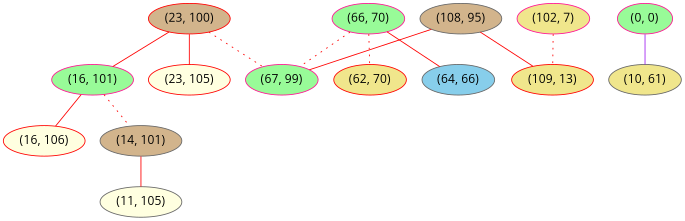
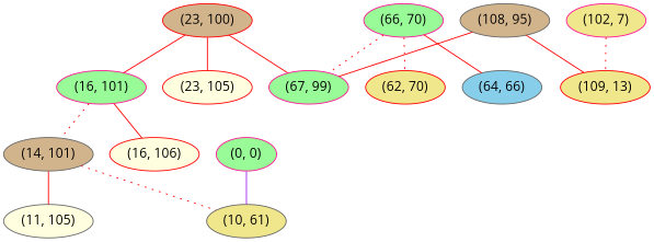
  graph {
    fontname="Open Sans"
    node [color=red fillcolor=palegreen fontname="Open Sans" style=filled]
    edge [color=red fontname="Open Sans" style=solid weight=1]
    "(23, 100)" [fillcolor=tan]
    "(16, 101)" [color=deeppink]
    "(23, 105)" [fillcolor=lightyellow]
    "(67, 99)" [color=deeppink]
    "(16, 106)" [fillcolor=lightyellow]
    "(14, 101)" [color=gray40 fillcolor=tan]
    "(66, 70)" [color=deeppink]
    "(62, 70)" [fillcolor=khaki]
    "(64, 66)" [color=gray40 fillcolor=skyblue]
    "(11, 105)" [color=gray40 fillcolor=lightyellow]
    "(10, 61)" [color=gray40 fillcolor=khaki]
    "(108, 95)" [color=gray40 fillcolor=tan]
    "(109, 13)" [fillcolor=khaki]
    "(0, 0)" [color=deeppink]
    "(102, 7)" [color=deeppink fillcolor=khaki]
    "(23, 100)" -- "(16, 101)"
    "(23, 100)" -- "(23, 105)"
-   "(23, 100)" -- "(67, 99)" [style=dotted]
+   "(23, 100)" -- "(67, 99)"
    "(16, 101)" -- "(16, 106)"
    "(16, 101)" -- "(14, 101)" [style=dotted]
    "(14, 101)" -- "(11, 105)"
+   "(14, 101)" -- "(10, 61)" [style=dotted]
    "(66, 70)" -- "(67, 99)" [style=dotted]
    "(66, 70)" -- "(62, 70)" [style=dotted]
    "(66, 70)" -- "(64, 66)"
    "(108, 95)" -- "(67, 99)"
    "(108, 95)" -- "(109, 13)"
    "(0, 0)" -- "(10, 61)" [color=purple weight=4]
    "(102, 7)" -- "(109, 13)" [style=dotted]
  }
